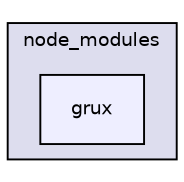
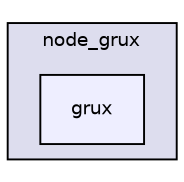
  digraph {
    compound=true
    rankdir=LR
    n1 [fillcolor="#eeeeff" fontname=Helvetica fontsize=10 label=grux pencolor=black shape=box style=filled]
    subgraph cluster_1 {
      bgcolor="#ddddee"
      fontname=Helvetica
      fontsize=10
-     label=node_modules
+     label=node_grux
      pencolor=black
      n1
    }
  }
